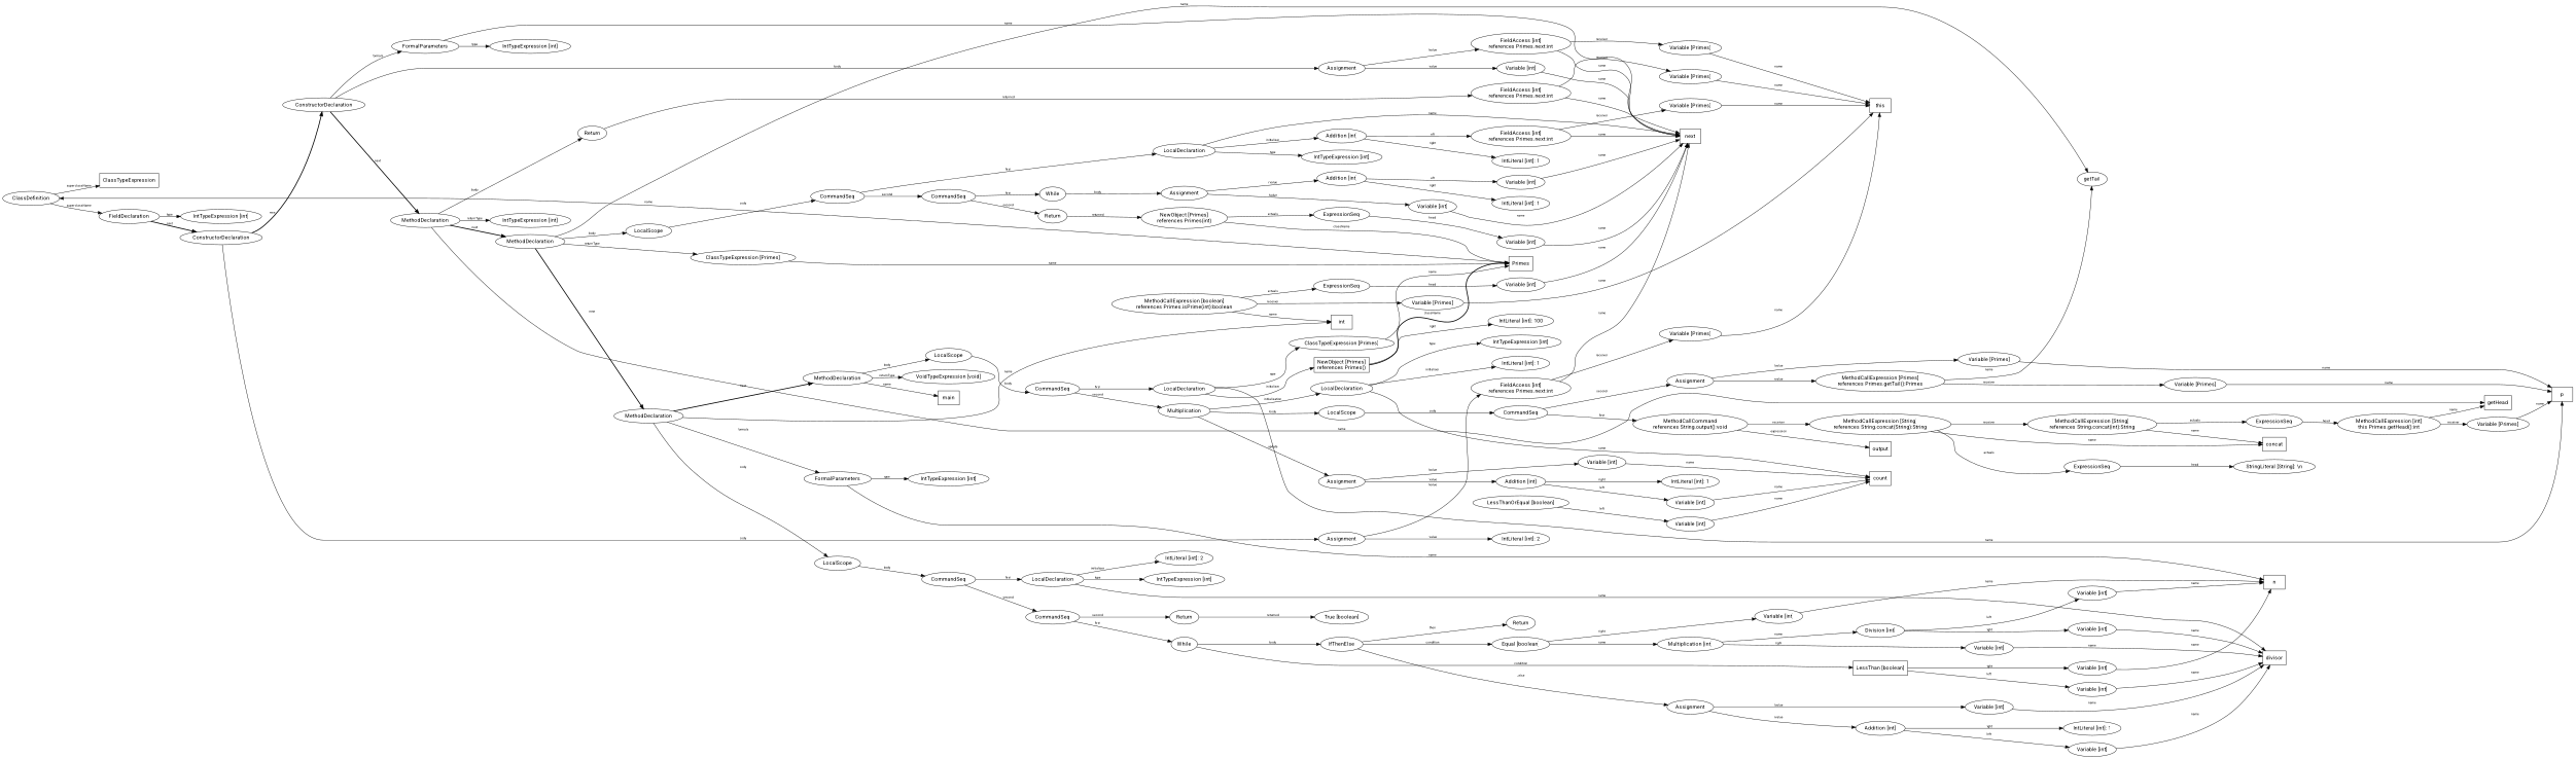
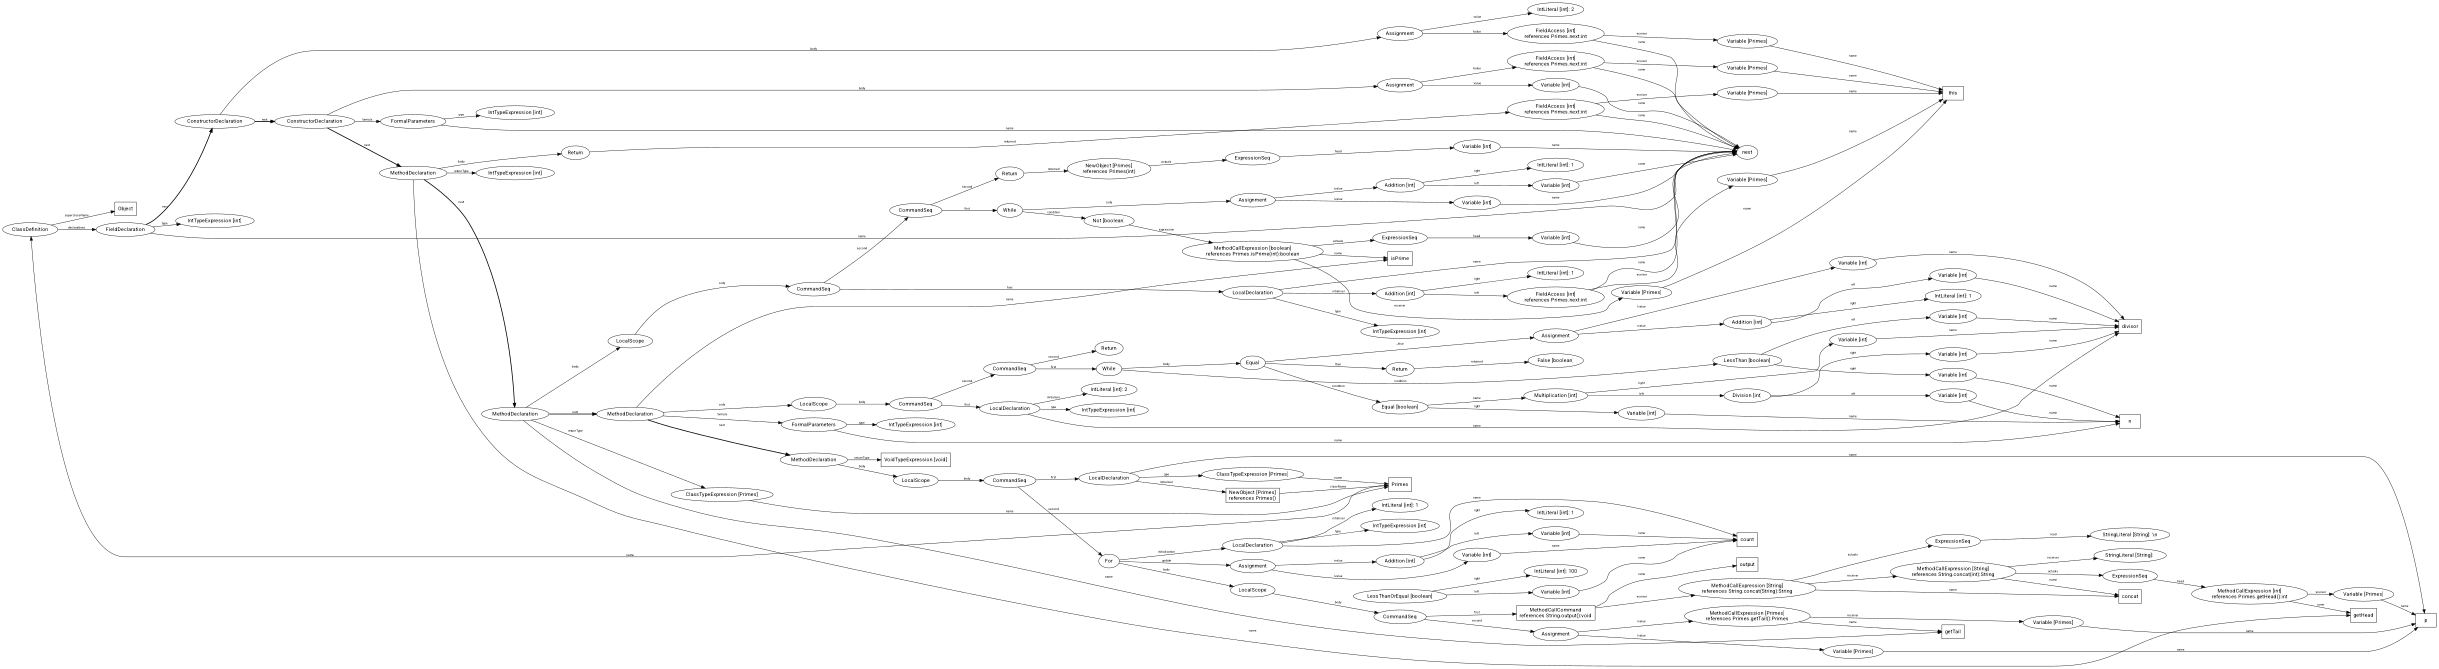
  digraph {
    fontname=Roboto
    rankdir=LR
    node [fontname=Roboto]
    edge [fontname=Roboto fontsize=8]
    n1 [label=ClassDefinition]
-   n2 [label=ClassTypeExpression shape=box]
+   n2 [label=Object shape=box]
    n3 [label=FieldDeclaration]
    n4 [label=Primes shape=box]
    n5 [label="IntTypeExpression [int]"]
-   n6 [label=next shape=box]
+   n6 [label=next shape=ellipse]
    n7 [label=ConstructorDeclaration]
    n8 [label=Assignment]
    n9 [label=ConstructorDeclaration]
    n10 [label="FieldAccess [int]\nreferences Primes.next:int"]
    n11 [label="IntLiteral [int]: 2"]
    n12 [label=FormalParameters]
    n13 [label=Assignment]
    n14 [label=MethodDeclaration]
    n15 [label="Variable [Primes]"]
    n16 [label=this shape=box]
    n17 [label="IntTypeExpression [int]"]
    n18 [label="FieldAccess [int]\nreferences Primes.next:int"]
    n19 [label="Variable [int]"]
    n20 [label="IntTypeExpression [int]"]
    n21 [label=getHead shape=box]
    n22 [label=Return]
    n23 [label=MethodDeclaration]
    n24 [label="Variable [Primes]"]
    n25 [label="FieldAccess [int]\nreferences Primes.next:int"]
    n26 [label="ClassTypeExpression [Primes]"]
-   n27 [label=getTail shape=ellipse]
+   n27 [label=getTail shape=box]
    n28 [label=LocalScope]
    n29 [label=MethodDeclaration]
    n30 [label="Variable [Primes]"]
    n31 [label=CommandSeq]
-   n32 [label=int shape=box]
+   n32 [label=isPrime shape=box]
    n33 [label=FormalParameters]
    n34 [label=LocalScope]
    n35 [label=MethodDeclaration]
    n36 [label=LocalDeclaration]
    n37 [label=CommandSeq]
    n38 [label="IntTypeExpression [int]"]
    n39 [label="Addition [int]"]
    n40 [label=While]
    n41 [label=Return]
    n42 [label="FieldAccess [int]\nreferences Primes.next:int"]
    n43 [label="IntLiteral [int]: 1"]
    n44 [label="Variable [Primes]"]
+   n45 [label="Not [boolean]"]
    n46 [label=Assignment]
    n47 [label="NewObject [Primes]\nreferences Primes(int)"]
    n48 [label="MethodCallExpression [boolean]\nreferences Primes.isPrime(int):boolean"]
    n49 [label="Variable [int]"]
    n50 [label="Addition [int]"]
    n51 [label="Variable [Primes]"]
    n52 [label=ExpressionSeq]
    n53 [label="Variable [int]"]
    n54 [label="Variable [int]"]
    n55 [label="IntLiteral [int]: 1"]
    n56 [label=ExpressionSeq]
    n57 [label="Variable [int]"]
    n58 [label="IntTypeExpression [int]"]
    n59 [label=n shape=box]
    n60 [label=CommandSeq]
-   n61 [label="VoidTypeExpression [void]"]
-   n62 [label=main shape=box]
+   n61 [label="VoidTypeExpression [void]" shape=box]
    n63 [label=LocalScope]
    n64 [label=LocalDeclaration]
    n65 [label=CommandSeq]
    n66 [label="IntTypeExpression [int]"]
    n67 [label=divisor shape=box]
    n68 [label="IntLiteral [int]: 2"]
    n69 [label=While]
    n70 [label=Return]
-   n71 [label="LessThan [boolean]" shape=box]
-   n72 [label=IfThenElse]
-   n73 [label="True [boolean]"]
+   n71 [label="LessThan [boolean]"]
+   n72 [label=Equal]
    n74 [label="Variable [int]"]
    n75 [label="Variable [int]"]
    n76 [label="Equal [boolean]"]
    n77 [label=Return]
    n78 [label=Assignment]
    n79 [label="Multiplication [int]"]
    n80 [label="Variable [int]"]
+   n81 [label="False [boolean]"]
    n82 [label="Variable [int]"]
    n83 [label="Addition [int]"]
    n84 [label="Division [int]"]
    n85 [label="Variable [int]"]
    n86 [label="Variable [int]"]
    n87 [label="Variable [int]"]
    n88 [label="Variable [int]"]
    n89 [label="IntLiteral [int]: 1"]
    n90 [label=CommandSeq]
    n91 [label=LocalDeclaration]
-   n92 [label=Multiplication]
+   n92 [label=For]
    n93 [label="ClassTypeExpression [Primes]"]
    n94 [label=p shape=box]
    n95 [label="NewObject [Primes]\nreferences Primes()" shape=box]
    n96 [label=LocalDeclaration]
    n97 [label=Assignment]
    n98 [label=LocalScope]
    n99 [label="IntTypeExpression [int]"]
    n100 [label=count shape=box]
    n101 [label="IntLiteral [int]: 1"]
    n102 [label="LessThanOrEqual [boolean]"]
    n103 [label="Variable [int]"]
    n104 [label="IntLiteral [int]: 100"]
    n105 [label="Variable [int]"]
    n106 [label="Addition [int]"]
    n107 [label=CommandSeq]
    n108 [label="Variable [int]"]
    n109 [label="IntLiteral [int]: 1"]
-   n110 [label="MethodCallCommand\nreferences String.output():void"]
+   n110 [label="MethodCallCommand\nreferences String.output():void" shape=box]
    n111 [label=Assignment]
    n112 [label="MethodCallExpression [String]\nreferences String.concat(String):String"]
    n113 [label=output shape=box]
    n114 [label="Variable [Primes]"]
    n115 [label="MethodCallExpression [Primes]\nreferences Primes.getTail():Primes"]
    n116 [label="MethodCallExpression [String]\nreferences String.concat(int):String"]
    n117 [label=concat shape=box]
    n118 [label=ExpressionSeq]
+   n119 [label="StringLiteral [String]: "]
    n120 [label=ExpressionSeq]
    n121 [label="StringLiteral [String]: \\n"]
-   n122 [label="MethodCallExpression [int]\nthis Primes.getHead():int"]
+   n122 [label="MethodCallExpression [int]\nreferences Primes.getHead():int"]
    n123 [label="Variable [Primes]"]
    n124 [label="Variable [Primes]"]
    n1 -> n2 [label=superclassName]
-   n1 -> n3 [label=superclassName]
+   n1 -> n3 [label=declarations]
    n3 -> n5 [label=type]
+   n3 -> n6 [label=name]
    n3 -> n7 [label=next style=bold]
    n4 -> n1 [label=name]
    n7 -> n8 [label=body]
    n7 -> n9 [label=next style=bold]
    n8 -> n10 [label=lvalue]
    n8 -> n11 [label=rvalue]
    n9 -> n12 [label=formals]
    n9 -> n13 [label=body]
    n9 -> n14 [label=next style=bold]
    n10 -> n6 [label=name]
    n10 -> n15 [label=receiver]
    n12 -> n6 [label=name]
    n12 -> n17 [label=type]
    n13 -> n18 [label=lvalue]
    n13 -> n19 [label=rvalue]
    n14 -> n20 [label=returnType]
    n14 -> n21 [label=name]
    n14 -> n22 [label=body]
    n14 -> n23 [label=next style=bold]
    n15 -> n16 [label=name]
    n18 -> n6 [label=name]
    n18 -> n24 [label=receiver]
    n19 -> n6 [label=name]
    n22 -> n25 [label=returned]
    n23 -> n26 [label=returnType]
    n23 -> n27 [label=name]
    n23 -> n28 [label=body]
    n23 -> n29 [label=next style=bold]
    n24 -> n16 [label=name]
    n25 -> n6 [label=name]
    n25 -> n30 [label=receiver]
    n26 -> n4 [label=name]
    n28 -> n31 [label=body]
    n29 -> n32 [label=name]
    n29 -> n33 [label=formals]
    n29 -> n34 [label=body]
    n29 -> n35 [label=next style=bold]
    n30 -> n16 [label=name]
    n31 -> n36 [label=first]
    n31 -> n37 [label=second]
    n33 -> n58 [label=type]
    n33 -> n59 [label=name]
    n34 -> n60 [label=body]
    n35 -> n61 [label=returnType]
-   n35 -> n62 [label=name]
    n35 -> n63 [label=body]
    n36 -> n6 [label=name]
    n36 -> n38 [label=type]
    n36 -> n39 [label=initialiser]
    n37 -> n40 [label=first]
    n37 -> n41 [label=second]
    n39 -> n42 [label=left]
    n39 -> n43 [label=right]
+   n40 -> n45 [label=condition]
    n40 -> n46 [label=body]
    n41 -> n47 [label=returned]
    n42 -> n6 [label=name]
    n42 -> n44 [label=receiver]
    n44 -> n16 [label=name]
+   n45 -> n48 [label=expression]
    n46 -> n49 [label=lvalue]
    n46 -> n50 [label=rvalue]
-   n47 -> n4 [label=className]
    n47 -> n56 [label=actuals]
    n48 -> n32 [label=name]
    n48 -> n51 [label=receiver]
    n48 -> n52 [label=actuals]
    n49 -> n6 [label=name]
    n50 -> n54 [label=left]
    n50 -> n55 [label=right]
    n51 -> n16 [label=name]
    n52 -> n53 [label=head]
    n53 -> n6 [label=name]
    n54 -> n6 [label=name]
    n56 -> n57 [label=head]
    n57 -> n6 [label=name]
    n60 -> n64 [label=first]
    n60 -> n65 [label=second]
    n63 -> n90 [label=body]
    n64 -> n66 [label=type]
    n64 -> n67 [label=name]
    n64 -> n68 [label=initialiser]
    n65 -> n69 [label=first]
    n65 -> n70 [label=second]
    n69 -> n71 [label=condition]
    n69 -> n72 [label=body]
-   n70 -> n73 [label=returned]
    n71 -> n74 [label=left]
    n71 -> n75 [label=right]
    n72 -> n76 [label=condition]
    n72 -> n77 [label=then]
    n72 -> n78 [label=_else]
    n74 -> n67 [label=name]
    n75 -> n59 [label=name]
    n76 -> n79 [label=name]
    n76 -> n80 [label=right]
+   n77 -> n81 [label=returned]
    n78 -> n82 [label=lvalue]
    n78 -> n83 [label=rvalue]
-   n79 -> n84 [label=name]
+   n79 -> n84 [label=left]
    n79 -> n85 [label=right]
    n80 -> n59 [label=name]
    n82 -> n67 [label=name]
    n83 -> n88 [label=left]
    n83 -> n89 [label=right]
    n84 -> n86 [label=left]
    n84 -> n87 [label=right]
    n85 -> n67 [label=name]
    n86 -> n59 [label=name]
    n87 -> n67 [label=name]
    n88 -> n67 [label=name]
    n90 -> n91 [label=first]
    n90 -> n92 [label=second]
    n91 -> n93 [label=type]
    n91 -> n94 [label=name]
    n91 -> n95 [label=initialiser]
    n92 -> n96 [label=initialisation]
    n92 -> n97 [label=update]
    n92 -> n98 [label=body]
    n93 -> n4 [label=name]
-   n95 -> n4 [label=className style=bold]
+   n95 -> n4 [label=className]
    n96 -> n99 [label=type]
    n96 -> n100 [label=name]
    n96 -> n101 [label=initialiser]
    n97 -> n105 [label=lvalue]
    n97 -> n106 [label=rvalue]
    n98 -> n107 [label=body]
    n102 -> n103 [label=left]
-   n95 -> n104 [label=right]
+   n102 -> n104 [label=right]
    n103 -> n100 [label=name]
    n105 -> n100 [label=name]
    n106 -> n108 [label=left]
    n106 -> n109 [label=right]
    n107 -> n110 [label=first]
    n107 -> n111 [label=second]
    n108 -> n100 [label=name]
    n110 -> n112 [label=receiver]
-   n110 -> n113 [label=expression]
+   n110 -> n113 [label=name]
    n111 -> n114 [label=lvalue]
    n111 -> n115 [label=rvalue]
    n112 -> n116 [label=receiver]
    n112 -> n117 [label=name]
    n112 -> n118 [label=actuals]
    n114 -> n94 [label=name]
    n115 -> n27 [label=name]
    n115 -> n124 [label=receiver]
    n116 -> n117 [label=name]
+   n116 -> n119 [label=receiver]
    n116 -> n120 [label=actuals]
    n118 -> n121 [label=head]
    n120 -> n122 [label=head]
    n122 -> n21 [label=name]
    n122 -> n123 [label=receiver]
    n123 -> n94 [label=name]
    n124 -> n94 [label=name]
  }
